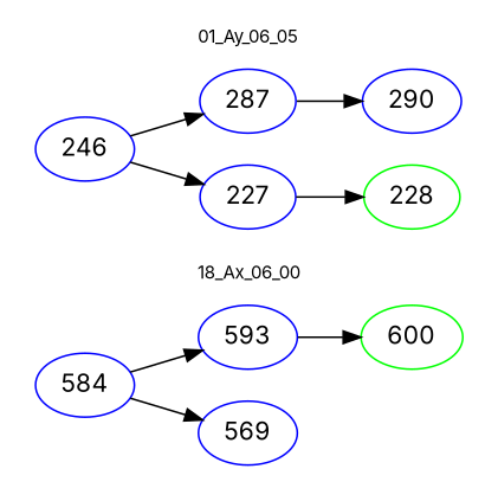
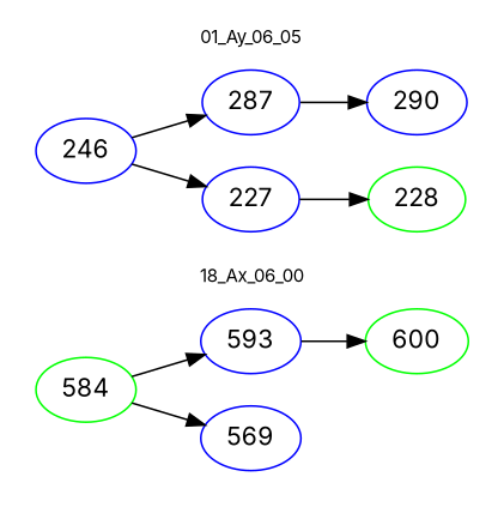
  digraph {
    fontname=Inter
    rankdir=LR
    node [color=blue fontname=Inter]
    edge [color=black fontname=Inter]
-   n1 [label=584]
+   n1 [color=green label=584]
    n2 [label=569]
    n3 [label=593]
    n4 [color=green label=600]
    n5 [label=246]
    n6 [label=227]
    n7 [label=287]
    n8 [color=green label=228]
    n9 [label=290]
    subgraph cluster_1 {
      color=white
      fontsize=10
      label="18_Ax_06_00"
      n1
      n2
      n3
      n4
    }
    subgraph cluster_2 {
      color=white
      fontsize=10
      label="01_Ay_06_05"
      n5
      n6
      n7
      n8
      n9
    }
    n1 -> n2
    n1 -> n3
    n3 -> n4
    n5 -> n6
    n5 -> n7
    n6 -> n8
    n7 -> n9
  }
